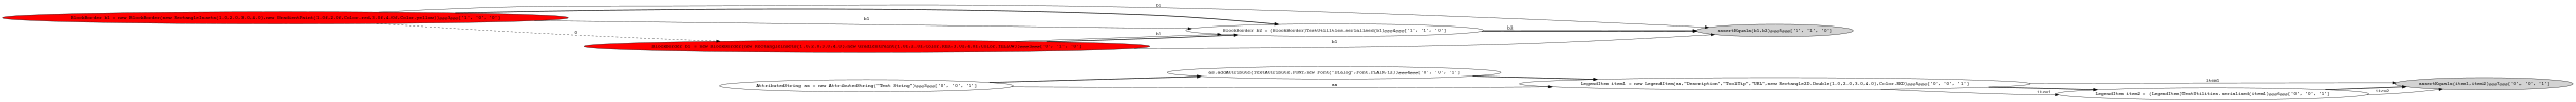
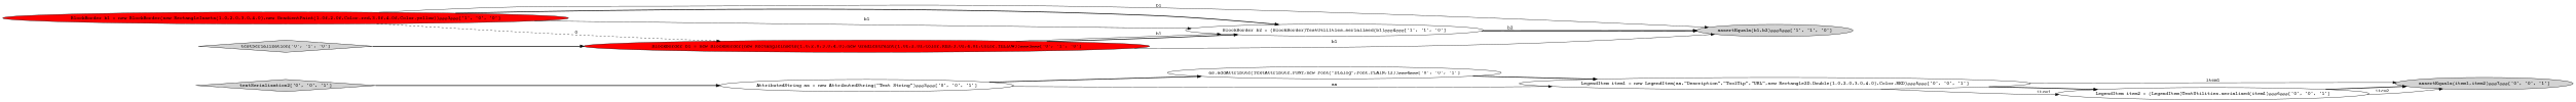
  digraph {
    fontname="Courier Prime"
    rankdir=LR
    node [fillcolor=white fontname="Courier Prime" shape=ellipse style=filled]
    edge [fontname="Courier Prime" style=bold]
    n1 [label="as.addAttribute(TextAttribute.FONT,new Font(\"Dialog\",Font.PLAIN,12))@@@4@@@['0', '0', '1']"]
    n2 [label="LegendItem item1 = new LegendItem(as,\"Description\",\"ToolTip\",\"URL\",new Rectangle2D.Double(1.0,2.0,3.0,4.0),Color.RED)@@@5@@@['0', '0', '1']"]
    n3 [fillcolor=lightgray label="assertEquals(item1,item2)@@@7@@@['0', '0', '1']"]
    n4 [label="LegendItem item2 = (LegendItem)TestUtilities.serialised(item1)@@@6@@@['0', '0', '1']"]
    n5 [fillcolor=red label="BlockBorder b1 = new BlockBorder(new RectangleInsets(1.0,2.0,3.0,4.0),new GradientPaint(1.0f,2.0f,Color.red,3.0f,4.0f,Color.yellow))@@@3@@@['1', '0', '0']"]
    n6 [fillcolor=red label="BlockBorder b1 = new BlockBorder(new RectangleInsets(1.0,2.0,3.0,4.0),new GradientPaint(1.0f,2.0f,Color.RED,3.0f,4.0f,Color.YELLOW))@@@3@@@['0', '1', '0']"]
    n7 [label="BlockBorder b2 = (BlockBorder)TestUtilities.serialised(b1)@@@4@@@['1', '1', '0']"]
    n8 [fillcolor=lightgray label="assertEquals(b1,b2)@@@5@@@['1', '1', '0']"]
    n9 [label="AttributedString as = new AttributedString(\"Test String\")@@@3@@@['0', '0', '1']"]
+   n10 [fillcolor=lightgray label="testSerialization['0', '1', '0']" shape=diamond]
+   n11 [fillcolor=lightgray label="testSerialization2['0', '0', '1']" shape=diamond]
    n1 -> n2
    n2 -> n3 [label=item1 style=solid]
    n2 -> n4
    n2 -> n4 [label=item1 style=solid]
    n4 -> n3
    n4 -> n3 [label=item2 style=solid]
    n5 -> n6 [label=0 style=dashed]
    n5 -> n7 [label=b1 style=solid]
    n5 -> n7
    n5 -> n8 [label=b1 style=solid]
    n6 -> n7 [label=b1 style=solid]
    n6 -> n7
    n6 -> n8 [label=b1 style=solid]
    n7 -> n8 [label=b2 style=solid]
    n7 -> n8
    n9 -> n1
    n9 -> n2 [label=as style=solid]
+   n10 -> n6
+   n11 -> n9
  }
